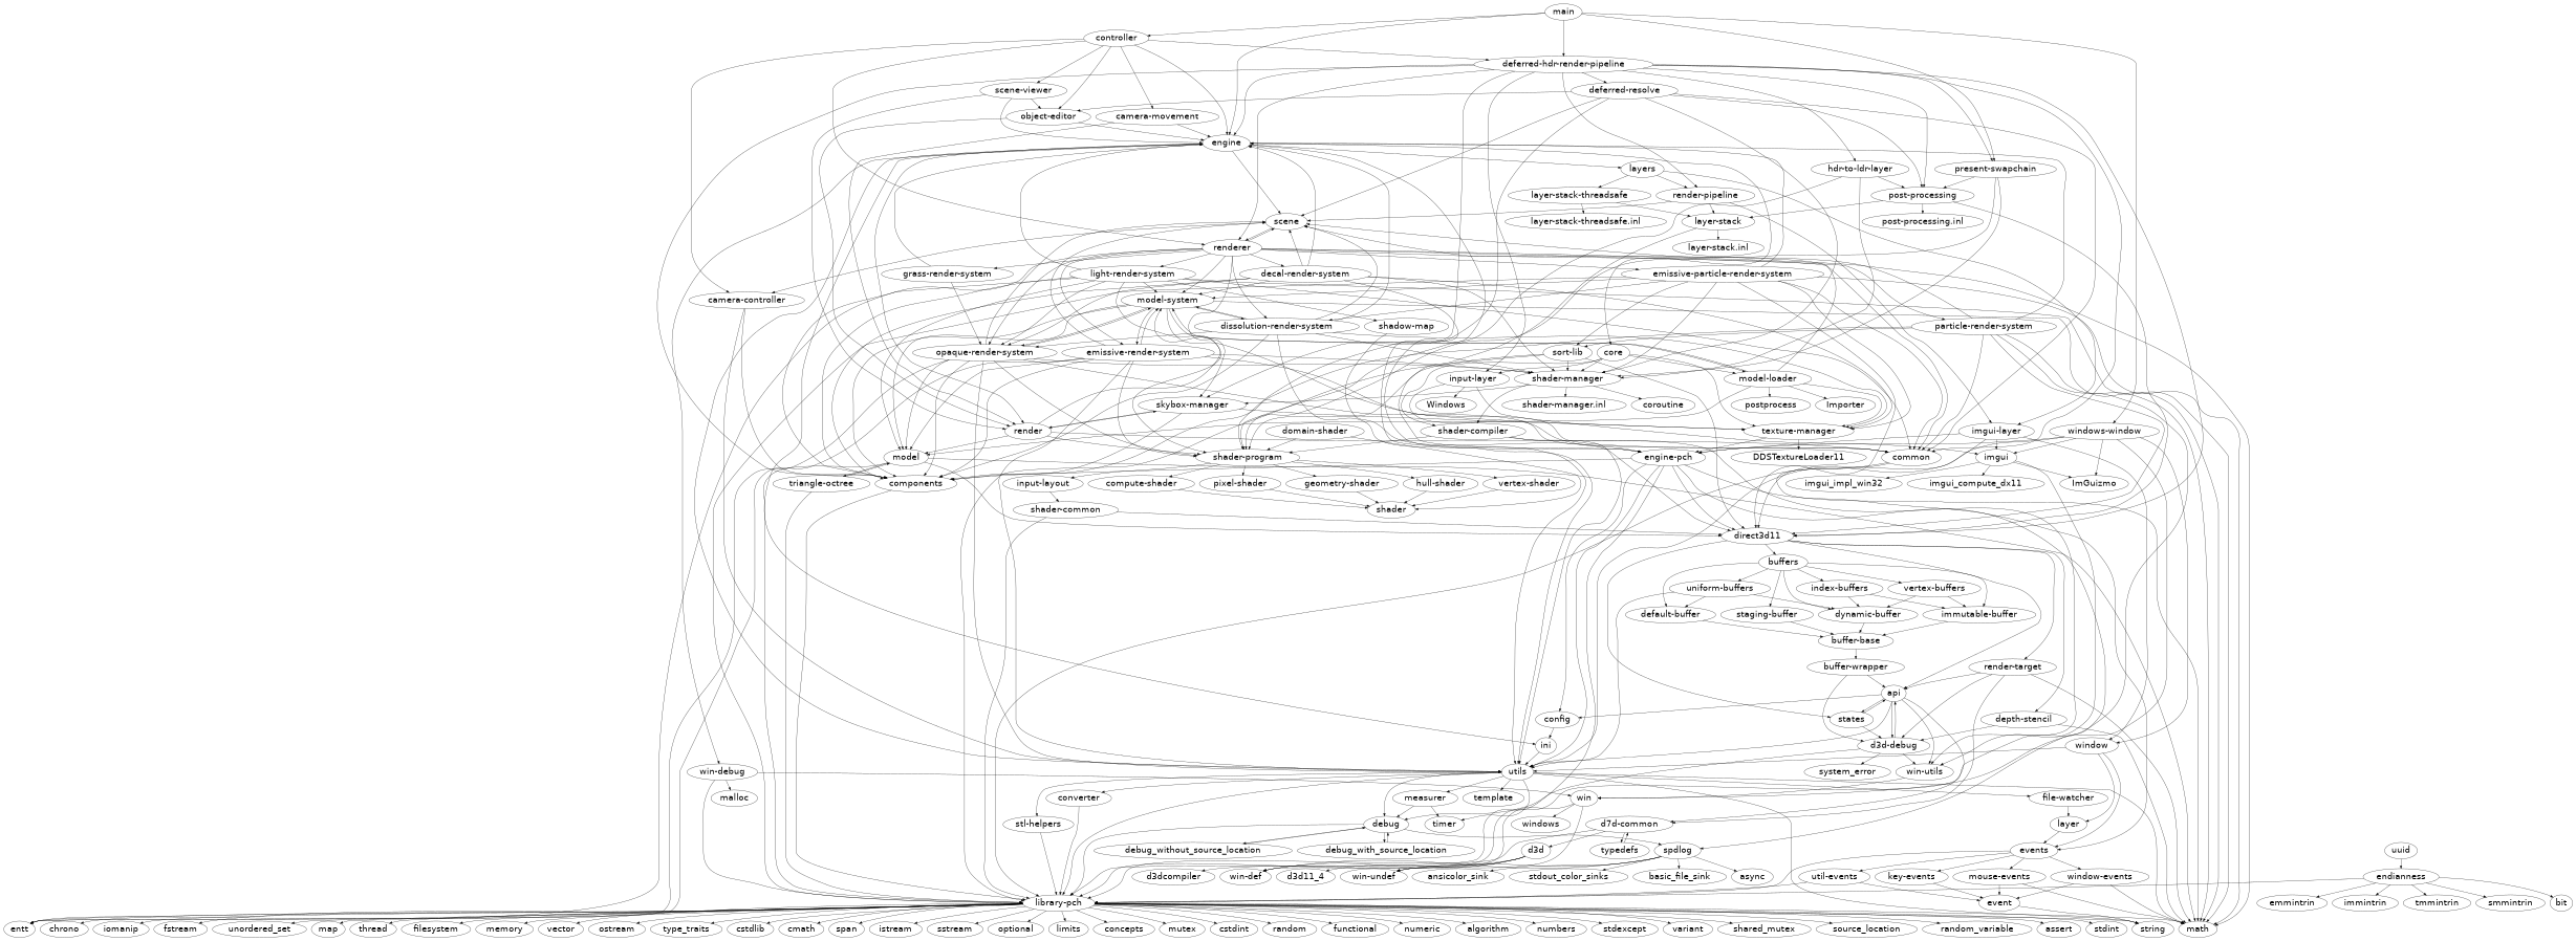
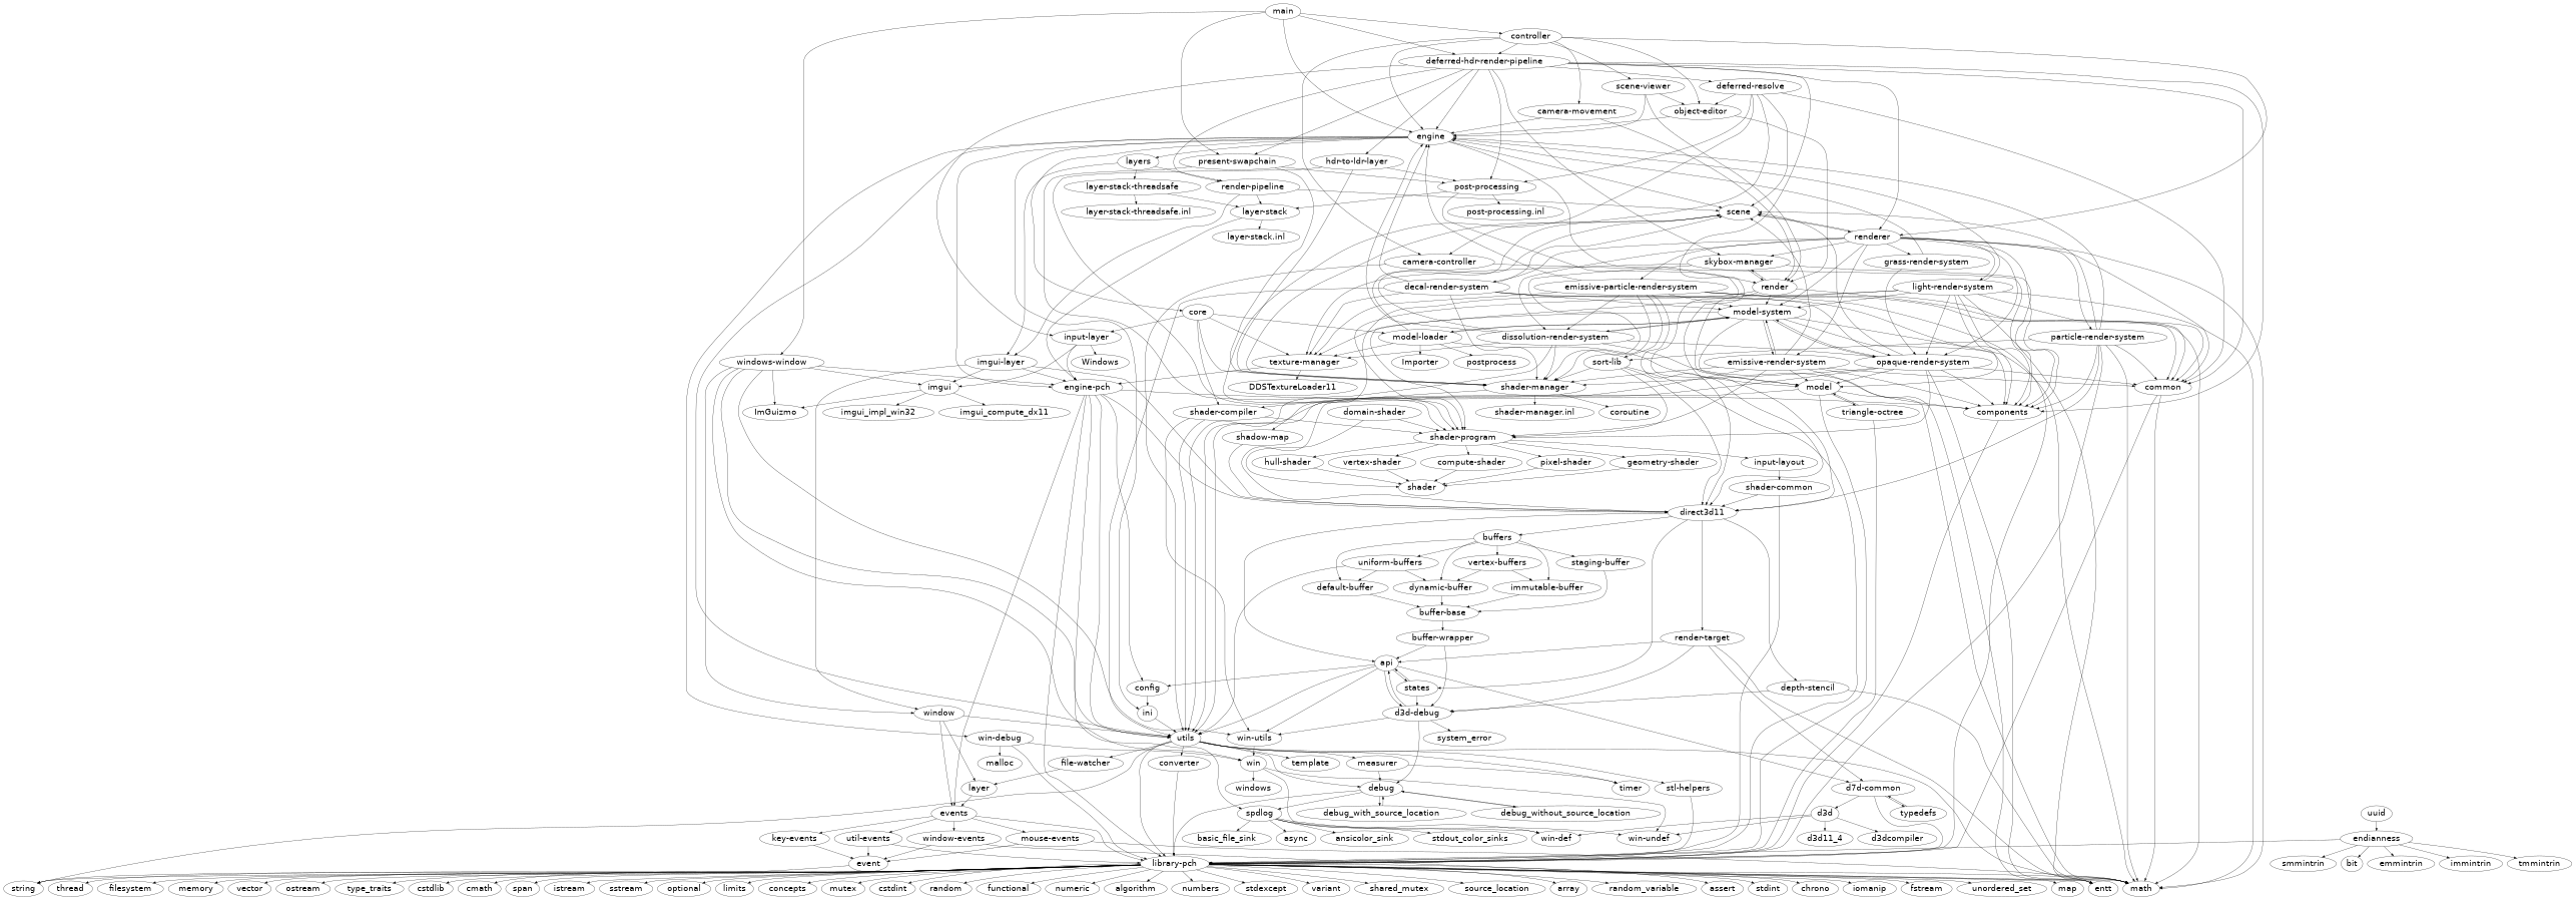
  digraph {
    clusterrank=local
    fontname=Helvetica
    fontsize=32
    node [fontname=Helvetica fontsize=32]
    components
    "library-pch"
    string
    entt
    chrono
    iomanip
    math
    fstream
    unordered_set
    map
    thread
    filesystem
    memory
    vector
    ostream
    type_traits
    cstdlib
    cmath
    span
    istream
    sstream
    optional
    limits
    concepts
    mutex
    cstdint
    random
    functional
    numeric
    algorithm
    numbers
    stdexcept
    variant
    shared_mutex
    source_location
+   array
    n37 [label=random_variable]
    assert
    stdint
    "input-layer"
    "engine-pch"
    imgui
    Windows
    direct3d11
    utils
    events
    spdlog
    config
    ImGuizmo
    imgui_impl_win32
    n51 [label=imgui_compute_dx11]
    api
    buffers
    "render-target"
    states
    "depth-stencil"
    debug
    "file-watcher"
    "stl-helpers"
    measurer
    timer
    converter
    template
    "util-events"
    "mouse-events"
    "key-events"
    "window-events"
    "win-undef"
    "win-def"
    async
    ansicolor_sink
    stdout_color_sinks
    basic_file_sink
    ini
    "model-system"
    "emissive-render-system"
    model
    "opaque-render-system"
    "dissolution-render-system"
    "texture-manager"
    "model-loader"
    "shader-manager"
    scene
    "shader-program"
    common
    "triangle-octree"
    engine
    DDSTextureLoader11
    Importer
    postprocess
    "shader-compiler"
    "shader-manager.inl"
    coroutine
    renderer
    "camera-controller"
    "pixel-shader"
    "input-layout"
    "geometry-shader"
    "hull-shader"
    "vertex-shader"
    "compute-shader"
    "emissive-particle-render-system"
    "sort-lib"
    "win-debug"
    layers
    core
    render
    "win-utils"
    n109 [label="d7d-common"]
    "d3d-debug"
    "staging-buffer"
    "dynamic-buffer"
    "immutable-buffer"
-   "index-buffers"
    "uniform-buffers"
    "default-buffer"
    "vertex-buffers"
    d3d
    typedefs
    win
    system_error
    endianness
    tmmintrin
    smmintrin
    bit
    emmintrin
    immintrin
    malloc
    windows
    "render-pipeline"
    "imgui-layer"
    "layer-stack-threadsafe"
    "layer-stack"
    window
    "layer-stack-threadsafe.inl"
    "layer-stack.inl"
    debug_without_source_location
    debug_with_source_location
    layer
    "light-render-system"
    "shadow-map"
    "buffer-base"
    "buffer-wrapper"
    shader
    "shader-common"
    "skybox-manager"
    "decal-render-system"
    "particle-render-system"
    "grass-render-system"
    event
    "domain-shader"
    "windows-window"
    d3d11_4
    d3dcompiler
    main
    "present-swapchain"
    controller
    "deferred-hdr-render-pipeline"
    "post-processing"
    "scene-viewer"
    "object-editor"
    "camera-movement"
    "deferred-resolve"
    "hdr-to-ldr-layer"
    "post-processing.inl"
    uuid
    components -> "library-pch"
    "library-pch" -> string
    "library-pch" -> entt
    "library-pch" -> chrono
    "library-pch" -> iomanip
    "library-pch" -> math
    "library-pch" -> fstream
    "library-pch" -> unordered_set
    "library-pch" -> map
    "library-pch" -> thread
    "library-pch" -> filesystem
    "library-pch" -> memory
    "library-pch" -> vector
    "library-pch" -> ostream
    "library-pch" -> type_traits
    "library-pch" -> cstdlib
    "library-pch" -> cmath
    "library-pch" -> span
    "library-pch" -> istream
    "library-pch" -> sstream
    "library-pch" -> optional
    "library-pch" -> limits
    "library-pch" -> concepts
    "library-pch" -> mutex
    "library-pch" -> cstdint
    "library-pch" -> random
    "library-pch" -> functional
    "library-pch" -> numeric
    "library-pch" -> algorithm
    "library-pch" -> numbers
    "library-pch" -> stdexcept
    "library-pch" -> variant
    "library-pch" -> shared_mutex
    "library-pch" -> source_location
+   "library-pch" -> array
    "library-pch" -> n37
    "library-pch" -> assert
    "library-pch" -> stdint
    "input-layer" -> "engine-pch"
    "input-layer" -> imgui
    "input-layer" -> Windows
    "engine-pch" -> components
    "engine-pch" -> "library-pch"
    "engine-pch" -> direct3d11
    "engine-pch" -> utils
    "engine-pch" -> events
    "engine-pch" -> spdlog
    "engine-pch" -> config
    imgui -> ImGuizmo
    imgui -> imgui_impl_win32
    imgui -> n51
    direct3d11 -> api
    direct3d11 -> buffers
    direct3d11 -> "render-target"
    direct3d11 -> states
    direct3d11 -> "depth-stencil"
    utils -> "library-pch"
    utils -> string
    utils -> math
    utils -> debug
    utils -> "file-watcher"
    utils -> "stl-helpers"
    utils -> measurer
    utils -> timer
    utils -> converter
    utils -> template
    events -> "library-pch"
    events -> "util-events"
    events -> "mouse-events"
    events -> "key-events"
    events -> "window-events"
    spdlog -> "win-undef"
    spdlog -> "win-def"
    spdlog -> async
    spdlog -> ansicolor_sink
    spdlog -> stdout_color_sinks
    spdlog -> basic_file_sink
    config -> ini
    api -> utils
    api -> config
    api -> states
    api -> "win-utils"
    api -> n109
    api -> "d3d-debug"
    buffers -> "staging-buffer"
    buffers -> "dynamic-buffer"
    buffers -> "immutable-buffer"
-   buffers -> "index-buffers"
    buffers -> "uniform-buffers"
    buffers -> "default-buffer"
    buffers -> "vertex-buffers"
    "render-target" -> math
    "render-target" -> api
    "render-target" -> n109
    "render-target" -> "d3d-debug"
    states -> api
    states -> "d3d-debug"
    "depth-stencil" -> math
    "depth-stencil" -> "d3d-debug"
    debug -> "library-pch"
    debug -> spdlog
    debug -> debug_without_source_location
    debug -> debug_with_source_location
    "file-watcher" -> layer
    "stl-helpers" -> "library-pch"
    measurer -> debug
    measurer -> timer
    converter -> "library-pch"
    "util-events" -> "library-pch"
    "util-events" -> event
    "mouse-events" -> math
    "mouse-events" -> event
    "key-events" -> event
    "window-events" -> math
    "window-events" -> event
    ini -> utils
    "model-system" -> components
    "model-system" -> math
    "model-system" -> "emissive-render-system"
    "model-system" -> model
    "model-system" -> "opaque-render-system"
    "model-system" -> "dissolution-render-system"
    "model-system" -> "texture-manager"
    "model-system" -> "model-loader"
    "emissive-render-system" -> components
    "emissive-render-system" -> entt
    "emissive-render-system" -> utils
    "emissive-render-system" -> "model-system"
    "emissive-render-system" -> model
    "emissive-render-system" -> "shader-manager"
    "emissive-render-system" -> scene
    "emissive-render-system" -> "shader-program"
    "emissive-render-system" -> common
    model -> "library-pch"
    model -> math
    model -> direct3d11
    model -> "triangle-octree"
    "opaque-render-system" -> components
    "opaque-render-system" -> entt
    "opaque-render-system" -> utils
    "opaque-render-system" -> "model-system"
    "opaque-render-system" -> model
    "opaque-render-system" -> "shader-manager"
    "opaque-render-system" -> scene
    "opaque-render-system" -> "shader-program"
    "opaque-render-system" -> common
    "dissolution-render-system" -> components
    "dissolution-render-system" -> utils
    "dissolution-render-system" -> "model-system"
    "dissolution-render-system" -> "opaque-render-system"
    "dissolution-render-system" -> "texture-manager"
    "dissolution-render-system" -> "shader-manager"
    "dissolution-render-system" -> scene
    "dissolution-render-system" -> engine
    "texture-manager" -> "engine-pch"
    "texture-manager" -> DDSTextureLoader11
    "model-loader" -> "model-system"
    "model-loader" -> model
    "model-loader" -> "texture-manager"
    "model-loader" -> scene
    "model-loader" -> Importer
    "model-loader" -> postprocess
    "shader-manager" -> "shader-compiler"
    "shader-manager" -> "shader-manager.inl"
    "shader-manager" -> coroutine
    scene -> renderer
    scene -> "camera-controller"
    "shader-program" -> "pixel-shader"
    "shader-program" -> "input-layout"
    "shader-program" -> "geometry-shader"
    "shader-program" -> "hull-shader"
    "shader-program" -> "vertex-shader"
    "shader-program" -> "compute-shader"
    common -> "library-pch"
    common -> math
    "triangle-octree" -> "library-pch"
    "triangle-octree" -> model
    engine -> "engine-pch"
    engine -> utils
    engine -> ini
    engine -> scene
    engine -> "win-debug"
    engine -> layers
    engine -> core
    engine -> render
    "shader-compiler" -> utils
    "shader-compiler" -> "shader-program"
    "shader-compiler" -> "win-utils"
    renderer -> components
    renderer -> math
    renderer -> "model-system"
    renderer -> "emissive-render-system"
    renderer -> "opaque-render-system"
    renderer -> "dissolution-render-system"
    renderer -> scene
    renderer -> common
    renderer -> "emissive-particle-render-system"
    renderer -> "light-render-system"
    renderer -> "skybox-manager"
    renderer -> "decal-render-system"
    renderer -> "particle-render-system"
    renderer -> "grass-render-system"
    "camera-controller" -> components
    "camera-controller" -> utils
    "pixel-shader" -> shader
    "input-layout" -> "shader-common"
    "geometry-shader" -> shader
    "hull-shader" -> shader
    "vertex-shader" -> shader
    "compute-shader" -> shader
    "emissive-particle-render-system" -> "library-pch"
    "emissive-particle-render-system" -> math
    "emissive-particle-render-system" -> direct3d11
    "emissive-particle-render-system" -> "model-system"
    "emissive-particle-render-system" -> "dissolution-render-system"
    "emissive-particle-render-system" -> "texture-manager"
    "emissive-particle-render-system" -> "shader-manager"
    "emissive-particle-render-system" -> common
    "emissive-particle-render-system" -> engine
    "emissive-particle-render-system" -> "sort-lib"
    "sort-lib" -> "library-pch"
    "sort-lib" -> direct3d11
    "sort-lib" -> "shader-manager"
    "sort-lib" -> "shader-program"
    "win-debug" -> "library-pch"
    "win-debug" -> win
    "win-debug" -> malloc
    layers -> "render-pipeline"
    layers -> "imgui-layer"
    layers -> "layer-stack-threadsafe"
    core -> "input-layer"
    core -> "texture-manager"
    core -> "model-loader"
    core -> "shader-manager"
    core -> "shader-compiler"
    render -> "model-system"
    render -> model
    render -> "shader-program"
    render -> common
    render -> "skybox-manager"
    "win-utils" -> win
    n109 -> "library-pch"
    n109 -> d3d
    n109 -> typedefs
    "d3d-debug" -> api
    "d3d-debug" -> debug
    "d3d-debug" -> "win-utils"
    "d3d-debug" -> system_error
    "staging-buffer" -> "buffer-base"
    "dynamic-buffer" -> "buffer-base"
    "immutable-buffer" -> "buffer-base"
-   "index-buffers" -> "dynamic-buffer"
-   "index-buffers" -> "immutable-buffer"
    "uniform-buffers" -> utils
    "uniform-buffers" -> "dynamic-buffer"
    "uniform-buffers" -> "default-buffer"
    "default-buffer" -> "buffer-base"
    "vertex-buffers" -> "dynamic-buffer"
    "vertex-buffers" -> "immutable-buffer"
    d3d -> "win-undef"
    d3d -> "win-def"
    d3d -> d3d11_4
    d3d -> d3dcompiler
    typedefs -> n109
    win -> "win-undef"
    win -> "win-def"
    win -> windows
    endianness -> "library-pch"
    endianness -> tmmintrin
    endianness -> smmintrin
    endianness -> bit
    endianness -> emmintrin
    endianness -> immintrin
    "render-pipeline" -> scene
    "render-pipeline" -> "imgui-layer"
    "render-pipeline" -> "layer-stack"
    "imgui-layer" -> "engine-pch"
    "imgui-layer" -> imgui
    "imgui-layer" -> direct3d11
    "imgui-layer" -> window
    "layer-stack-threadsafe" -> "layer-stack"
    "layer-stack-threadsafe" -> "layer-stack-threadsafe.inl"
    "layer-stack" -> "engine-pch"
    "layer-stack" -> "layer-stack.inl"
    window -> utils
    window -> events
    window -> layer
    debug_without_source_location -> debug
    debug_with_source_location -> debug
    layer -> events
    "light-render-system" -> components
    "light-render-system" -> entt
    "light-render-system" -> math
    "light-render-system" -> "model-system"
    "light-render-system" -> model
    "light-render-system" -> "opaque-render-system"
    "light-render-system" -> "shader-program"
    "light-render-system" -> common
    "light-render-system" -> engine
    "light-render-system" -> "shadow-map"
    "shadow-map" -> direct3d11
    "buffer-base" -> "buffer-wrapper"
    "buffer-wrapper" -> api
    "buffer-wrapper" -> "d3d-debug"
    "shader-common" -> "library-pch"
    "shader-common" -> direct3d11
    "skybox-manager" -> components
    "skybox-manager" -> "texture-manager"
-   "shader-manager" -> "skybox-manager"
+   "skybox-manager" -> "shader-manager"
    "skybox-manager" -> render
    "decal-render-system" -> components
    "decal-render-system" -> utils
    "decal-render-system" -> "model-system"
    "decal-render-system" -> "opaque-render-system"
    "decal-render-system" -> "texture-manager"
    "decal-render-system" -> "shader-manager"
    "decal-render-system" -> scene
    "decal-render-system" -> engine
    "particle-render-system" -> components
    "particle-render-system" -> "library-pch"
    "particle-render-system" -> math
    "particle-render-system" -> direct3d11
    "particle-render-system" -> scene
    "particle-render-system" -> common
    "particle-render-system" -> engine
    "particle-render-system" -> "sort-lib"
    "grass-render-system" -> "opaque-render-system"
    "grass-render-system" -> engine
    event -> string
    "domain-shader" -> "shader-program"
    "domain-shader" -> shader
    "windows-window" -> "engine-pch"
    "windows-window" -> imgui
    "windows-window" -> utils
    "windows-window" -> ImGuizmo
-   imgui -> "win-utils"
+   "windows-window" -> "win-utils"
    "windows-window" -> win
    "windows-window" -> window
    main -> engine
    main -> "windows-window"
    main -> "present-swapchain"
    main -> controller
    main -> "deferred-hdr-render-pipeline"
    "present-swapchain" -> "shader-manager"
    "present-swapchain" -> "shader-program"
    "present-swapchain" -> "post-processing"
    controller -> engine
    controller -> renderer
    controller -> "camera-controller"
    controller -> "deferred-hdr-render-pipeline"
    controller -> "scene-viewer"
    controller -> "object-editor"
    controller -> "camera-movement"
    "deferred-hdr-render-pipeline" -> components
    "deferred-hdr-render-pipeline" -> "input-layer"
    "deferred-hdr-render-pipeline" -> direct3d11
    "deferred-hdr-render-pipeline" -> common
    "deferred-hdr-render-pipeline" -> engine
    "deferred-hdr-render-pipeline" -> renderer
    "deferred-hdr-render-pipeline" -> "render-pipeline"
    "deferred-hdr-render-pipeline" -> "skybox-manager"
    "deferred-hdr-render-pipeline" -> "present-swapchain"
    "deferred-hdr-render-pipeline" -> "post-processing"
    "deferred-hdr-render-pipeline" -> "deferred-resolve"
    "deferred-hdr-render-pipeline" -> "hdr-to-ldr-layer"
    "post-processing" -> direct3d11
    "post-processing" -> "layer-stack"
    "post-processing" -> "post-processing.inl"
    "scene-viewer" -> engine
    "scene-viewer" -> render
    "scene-viewer" -> "object-editor"
    "object-editor" -> engine
    "object-editor" -> render
    "camera-movement" -> engine
    "camera-movement" -> render
    "deferred-resolve" -> "shader-manager"
    "deferred-resolve" -> scene
    "deferred-resolve" -> "shader-program"
    "deferred-resolve" -> common
    "deferred-resolve" -> "post-processing"
    "deferred-resolve" -> "object-editor"
    "hdr-to-ldr-layer" -> "shader-manager"
    "hdr-to-ldr-layer" -> "shader-program"
    "hdr-to-ldr-layer" -> "post-processing"
    uuid -> endianness
  }
